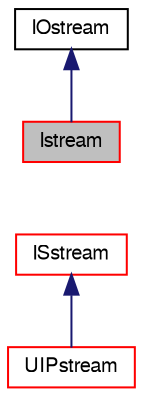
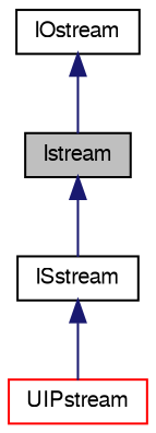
  digraph {
    node [color=black fontname=FreeSans fontsize=10 shape=record]
    edge [color=midnightblue dir=back fontname=FreeSans fontsize=10 labelfontname=FreeSans labelfontsize=10 style=solid]
-   n1 [color=red fillcolor=grey75 fontcolor=black height=0.2 label=Istream style=filled width=0.4]
-   n2 [color=red height=0.2 label=ISstream width=0.4]
+   n1 [fillcolor=grey75 fontcolor=black height=0.2 label=Istream style=filled width=0.4]
+   n2 [height=0.2 label=ISstream width=0.4]
    n3 [color=red height=0.2 label=UIPstream width=0.4]
    n4 [height=0.2 label=IOstream width=0.4]
+   n1 -> n2
    n2 -> n3
    n4 -> n1
  }
